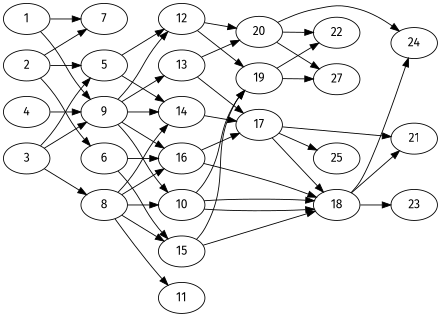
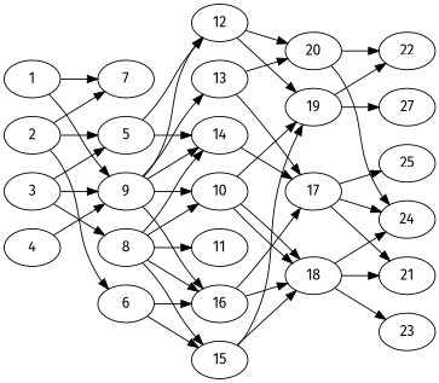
  digraph {
    fontname="Fira Sans"
    rankdir=LR
    node [alpha=0.13 fontname="Fira Sans"]
    edge [fontname="Fira Sans"]
    1 [alpha=0.17 expect_size=43917364475108648]
    7 [alpha=0.10 expect_size=10768092796033171456]
    9 [alpha=0.15 expect_size=4562513952511501]
    12 [expect_size=2316504114474778624]
    14 [alpha=0.01 expect_size=6700804323098738]
    16 [alpha=0.09 expect_size=93545567687969264]
    10 [alpha=0.11 expect_size=49577563411972096000]
    13 [alpha=0.10 expect_size=593514714521141248]
    19 [alpha=0.19 expect_size=424703767309188864]
    20 [alpha=0.01 expect_size=279542612472365056000]
    17 [alpha=0.04 expect_size=97397842984694710272]
    18 [alpha=0.09 expect_size=181082703325369696]
    2 [alpha=0.07 expect_size=669139244529816]
    5 [alpha=0.12 expect_size=4240610063588078]
    6 [alpha=0.06 expect_size=1538918711328122]
    15 [alpha=0.11 expect_size=9589293780071088128]
    3 [alpha=0.08 expect_size=1775458750403290]
    8 [alpha=0.09 expect_size=1049911240880584]
    11 [expect_size=5827655540447225]
    4 [alpha=0.16 expect_size=10580110818018400]
    22 [expect_size=1571098472001254]
    27 [alpha=0.16 expect_size=181554620429244563456]
    24 [alpha=0.04 expect_size=68096481191089008]
    21 [alpha=0.17 expect_size=397543459156833]
    25 [alpha=0.04 expect_size=34773706694880919552]
    23 [alpha=0.11 expect_size=97863118520057856000]
    1 -> 7
    1 -> 9
    9 -> 12
    9 -> 14
    9 -> 16
    9 -> 10
    9 -> 13
    12 -> 19
    12 -> 20
    14 -> 17
    16 -> 17
    16 -> 18
    10 -> 19
    10 -> 18
    10 -> 18
    13 -> 20
    13 -> 17
    19 -> 22
    19 -> 27
    20 -> 22
-   20 -> 27
    20 -> 24
-   17 -> 18
+   17 -> 24
    17 -> 21
    17 -> 25
    18 -> 24
    18 -> 21
    18 -> 23
    2 -> 7
    2 -> 5
    2 -> 6
    5 -> 12
    5 -> 14
    6 -> 16
    6 -> 15
    15 -> 19
    15 -> 18
    3 -> 9
    3 -> 5
    3 -> 8
    8 -> 14
    8 -> 16
    8 -> 10
    8 -> 15
    8 -> 11
    4 -> 9
  }
